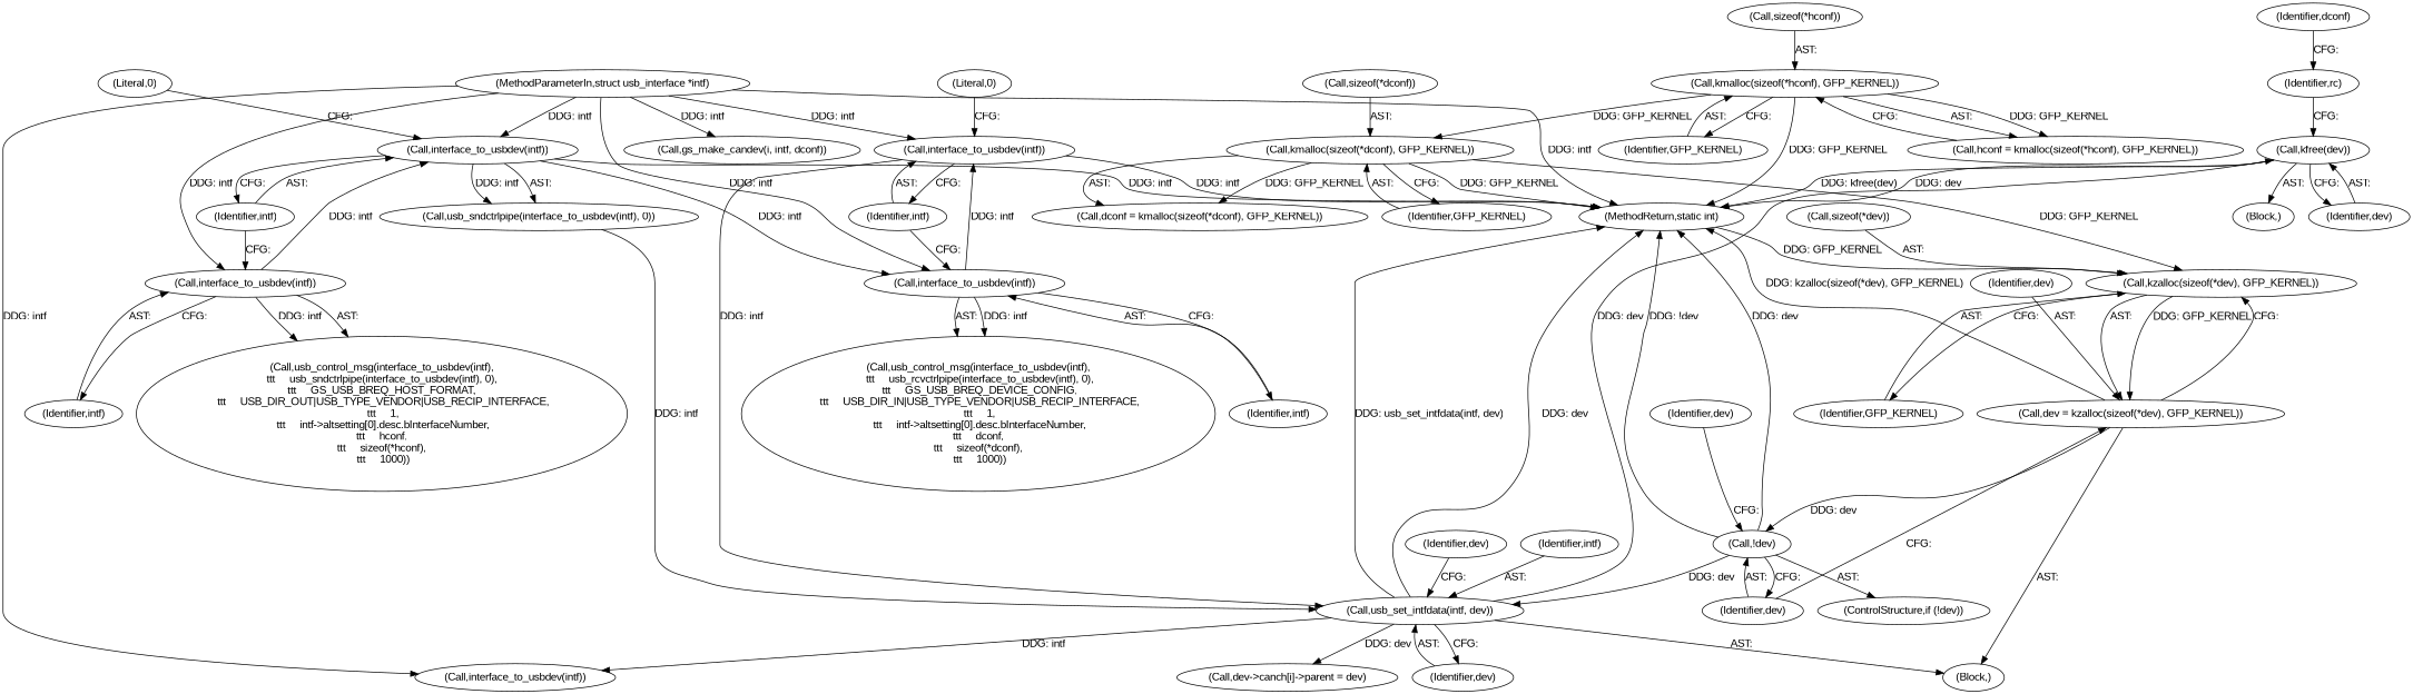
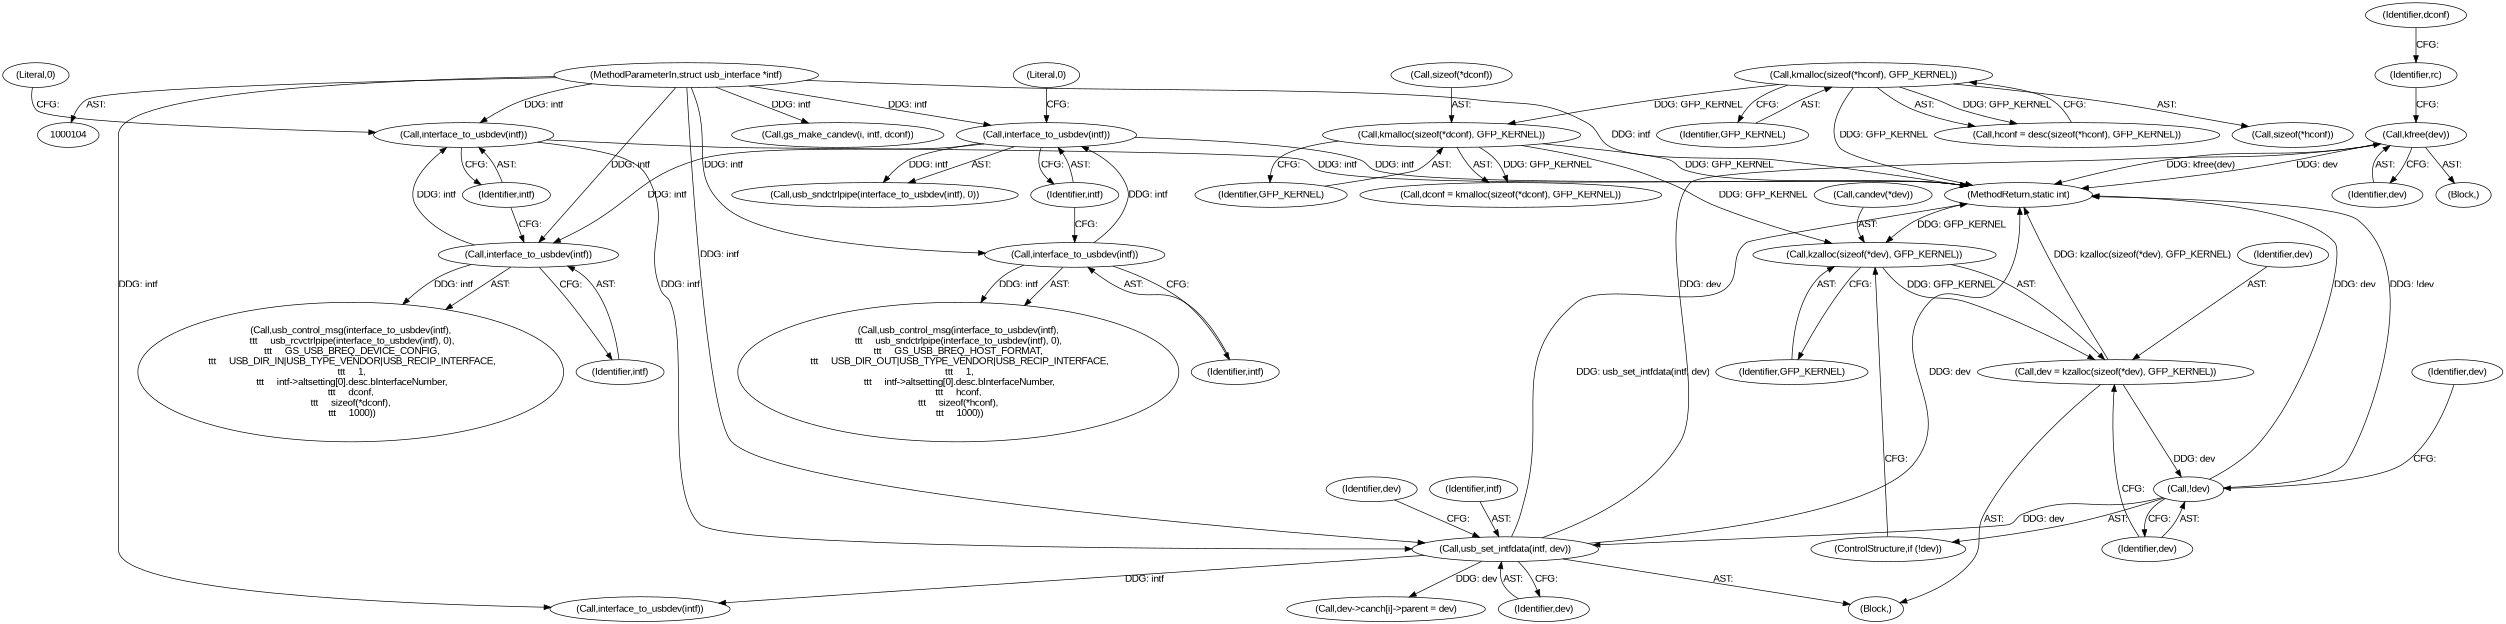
  digraph {
    fontname="Liberation Sans"
    node [fontname="Liberation Sans"]
    edge [fontname="Liberation Sans"]
    n1 [label="(Call,kfree(dev))"]
    n2 [label="(Identifier,dev)"]
    n3 [label="(MethodReturn,static int)"]
    n4 [label="(Block,)"]
    n5 [label="(Call,kzalloc(sizeof(*dev), GFP_KERNEL))"]
    n6 [label="(Call,usb_set_intfdata(intf, dev))"]
    n7 [label="(Block,)"]
    n8 [label="(Call,interface_to_usbdev(intf))"]
    n9 [label="(Identifier,dev)"]
    n10 [label="(Call,dev->canch[i]->parent = dev)"]
    n11 [label="(Call,interface_to_usbdev(intf))"]
    n12 [label="(Identifier,intf)"]
    n13 [label="(Call,interface_to_usbdev(intf))"]
    n14 [label="(Identifier,intf)"]
    n15 [label="(Call,usb_control_msg(interface_to_usbdev(intf),\n \t\t\t     usb_rcvctrlpipe(interface_to_usbdev(intf), 0),\n \t\t\t     GS_USB_BREQ_DEVICE_CONFIG,\n \t\t\t     USB_DIR_IN|USB_TYPE_VENDOR|USB_RECIP_INTERFACE,\n \t\t\t     1,\n \t\t\t     intf->altsetting[0].desc.bInterfaceNumber,\n\t\t\t     dconf,\n\t\t\t     sizeof(*dconf),\n \t\t\t     1000))"]
    n16 [label="(Call,interface_to_usbdev(intf))"]
    n17 [label="(Identifier,intf)"]
    n18 [label="(Call,usb_sndctrlpipe(interface_to_usbdev(intf), 0))"]
    n19 [label="(Call,interface_to_usbdev(intf))"]
    n20 [label="(Identifier,intf)"]
    n21 [label="(Call,usb_control_msg(interface_to_usbdev(intf),\n\t\t\t     usb_sndctrlpipe(interface_to_usbdev(intf), 0),\n\t\t\t     GS_USB_BREQ_HOST_FORMAT,\n \t\t\t     USB_DIR_OUT|USB_TYPE_VENDOR|USB_RECIP_INTERFACE,\n \t\t\t     1,\n \t\t\t     intf->altsetting[0].desc.bInterfaceNumber,\n\t\t\t     hconf,\n\t\t\t     sizeof(*hconf),\n \t\t\t     1000))"]
    n22 [label="(MethodParameterIn,struct usb_interface *intf)"]
    n23 [label="(Call,gs_make_candev(i, intf, dconf))"]
+   1000104
    n25 [label="(Call,!dev)"]
    n26 [label="(ControlStructure,if (!dev))"]
    n27 [label="(Identifier,dev)"]
    n28 [label="(Call,dev = kzalloc(sizeof(*dev), GFP_KERNEL))"]
    n29 [label="(Identifier,GFP_KERNEL)"]
    n30 [label="(Call,kmalloc(sizeof(*dconf), GFP_KERNEL))"]
    n31 [label="(Identifier,GFP_KERNEL)"]
    n32 [label="(Call,dconf = kmalloc(sizeof(*dconf), GFP_KERNEL))"]
    n33 [label="(Call,kmalloc(sizeof(*hconf), GFP_KERNEL))"]
    n34 [label="(Identifier,GFP_KERNEL)"]
-   n35 [label="(Call,hconf = kmalloc(sizeof(*hconf), GFP_KERNEL))"]
+   n35 [label="(Call,hconf = desc(sizeof(*hconf), GFP_KERNEL))"]
    n36 [label="(Identifier,dev)"]
    n37 [label="(Identifier,dev)"]
-   n38 [label="(Call,sizeof(*dev))"]
+   n38 [label="(Call,candev(*dev))"]
    n39 [label="(Literal,0)"]
    n40 [label="(Call,sizeof(*dconf))"]
    n41 [label="(Literal,0)"]
    n42 [label="(Identifier,dev)"]
    n43 [label="(Identifier,rc)"]
    n44 [label="(Call,sizeof(*hconf))"]
    n45 [label="(Identifier,intf)"]
    n46 [label="(Identifier,dconf)"]
    n1 -> n2 [label="CFG: "]
    n1 -> n3 [label="DDG: kfree(dev)"]
    n1 -> n3 [label="DDG: dev"]
    n1 -> n4 [label="AST: "]
    n2 -> n1 [label="AST: "]
    n3 -> n5 [label="DDG: GFP_KERNEL"]
    n5 -> n28 [label="AST: "]
    n5 -> n28 [label="DDG: GFP_KERNEL"]
    n5 -> n29 [label="CFG: "]
    n6 -> n1 [label="DDG: dev"]
    n6 -> n3 [label="DDG: dev"]
    n6 -> n3 [label="DDG: usb_set_intfdata(intf, dev)"]
    n6 -> n7 [label="AST: "]
    n6 -> n8 [label="DDG: intf"]
    n6 -> n9 [label="CFG: "]
    n6 -> n10 [label="DDG: dev"]
    n9 -> n6 [label="AST: "]
    n11 -> n3 [label="DDG: intf"]
    n11 -> n6 [label="DDG: intf"]
    n11 -> n12 [label="CFG: "]
    n12 -> n11 [label="AST: "]
    n12 -> n13 [label="CFG: "]
    n13 -> n11 [label="DDG: intf"]
    n13 -> n14 [label="CFG: "]
    n13 -> n15 [label="AST: "]
    n13 -> n15 [label="DDG: intf"]
    n14 -> n13 [label="AST: "]
    n16 -> n3 [label="DDG: intf"]
    n16 -> n13 [label="DDG: intf"]
    n16 -> n17 [label="CFG: "]
    n16 -> n18 [label="AST: "]
    n16 -> n18 [label="DDG: intf"]
    n17 -> n16 [label="AST: "]
    n17 -> n19 [label="CFG: "]
    n19 -> n16 [label="DDG: intf"]
    n19 -> n20 [label="CFG: "]
    n19 -> n21 [label="AST: "]
    n19 -> n21 [label="DDG: intf"]
    n20 -> n19 [label="AST: "]
    n22 -> n3 [label="DDG: intf"]
-   n18 -> n6 [label="DDG: intf"]
+   n22 -> n6 [label="DDG: intf"]
    n22 -> n8 [label="DDG: intf"]
    n22 -> n11 [label="DDG: intf"]
    n22 -> n13 [label="DDG: intf"]
    n22 -> n16 [label="DDG: intf"]
    n22 -> n19 [label="DDG: intf"]
    n22 -> n23 [label="DDG: intf"]
+   n22 -> 1000104 [label="AST: "]
    n25 -> n3 [label="DDG: !dev"]
    n25 -> n3 [label="DDG: dev"]
    n25 -> n6 [label="DDG: dev"]
    n25 -> n26 [label="AST: "]
    n25 -> n27 [label="CFG: "]
    n27 -> n25 [label="AST: "]
    n27 -> n28 [label="CFG: "]
    n28 -> n3 [label="DDG: kzalloc(sizeof(*dev), GFP_KERNEL)"]
-   n28 -> n5 [label="CFG: "]
+   n26 -> n5 [label="CFG: "]
    n28 -> n7 [label="AST: "]
    n28 -> n25 [label="DDG: dev"]
    n29 -> n5 [label="AST: "]
    n30 -> n3 [label="DDG: GFP_KERNEL"]
    n30 -> n5 [label="DDG: GFP_KERNEL"]
    n30 -> n31 [label="CFG: "]
    n30 -> n32 [label="AST: "]
    n30 -> n32 [label="DDG: GFP_KERNEL"]
    n31 -> n30 [label="AST: "]
    n33 -> n3 [label="DDG: GFP_KERNEL"]
    n33 -> n30 [label="DDG: GFP_KERNEL"]
    n33 -> n34 [label="CFG: "]
    n33 -> n35 [label="AST: "]
    n33 -> n35 [label="DDG: GFP_KERNEL"]
    n34 -> n33 [label="AST: "]
    n35 -> n33 [label="CFG: "]
    n36 -> n6 [label="CFG: "]
    n37 -> n28 [label="AST: "]
    n38 -> n5 [label="AST: "]
    n39 -> n16 [label="CFG: "]
    n40 -> n30 [label="AST: "]
    n41 -> n11 [label="CFG: "]
    n42 -> n25 [label="CFG: "]
    n43 -> n1 [label="CFG: "]
-   n44 -> n33 [label="AST: "]
+   n33 -> n44 [label="AST: "]
    n45 -> n6 [label="AST: "]
    n46 -> n43 [label="CFG: "]
  }
